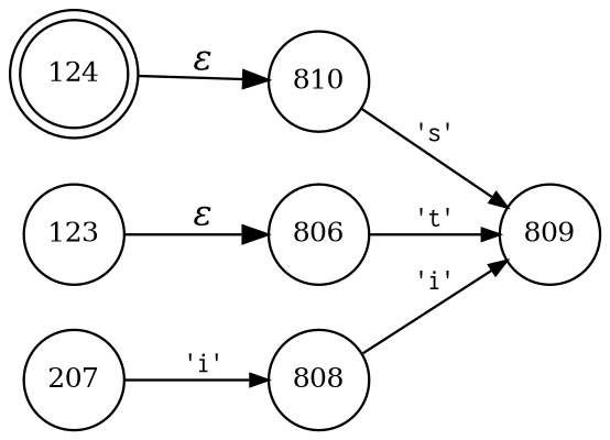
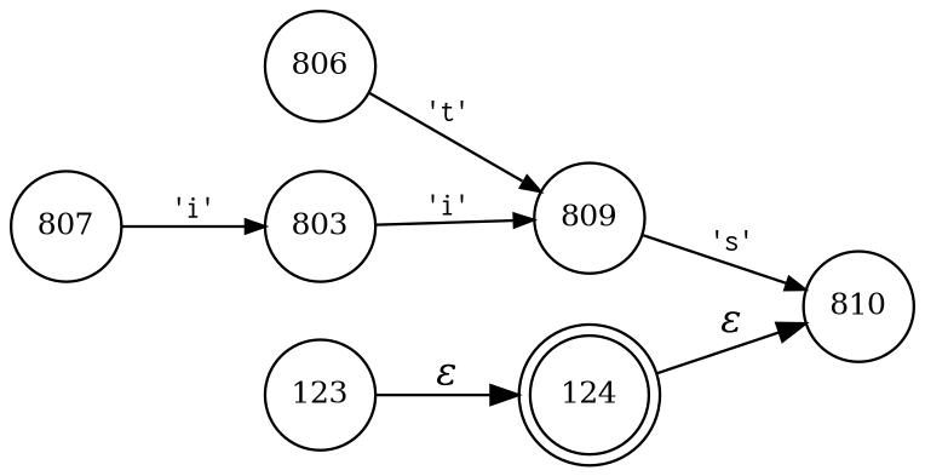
  digraph {
    rankdir=LR
    node [fixedsize=true fontsize=11 shape=circle peripheries=1]
    edge [fontname=Courier arrowhead=normal arrowsize=.7 fontsize=11]
    n1 [label=124 shape=doublecircle width=.6 peripheries=""]
    n2 [label=810 width=.55]
    n3 [label=806 width=.55]
    n4 [label=809 width=.55]
-   n5 [label=207 width=.55]
-   n6 [label=808 width=.55]
+   n5 [label=807 width=.55]
+   n6 [label=803 width=.55]
    n7 [label=123 width=.55]
    n1 -> n2 [fontname="Times-Italic" label="&epsilon;" arrowhead="" arrowsize="" fontsize=""]
    n3 -> n4 [label="'t'"]
-   n2 -> n4 [label="'s'"]
+   n4 -> n2 [label="'s'"]
    n5 -> n6 [label="'i'"]
    n6 -> n4 [label="'i'"]
-   n7 -> n3 [fontname="Times-Italic" label="&epsilon;" arrowhead="" arrowsize="" fontsize=""]
+   n7 -> n1 [fontname="Times-Italic" label="&epsilon;" arrowhead="" arrowsize="" fontsize=""]
  }
